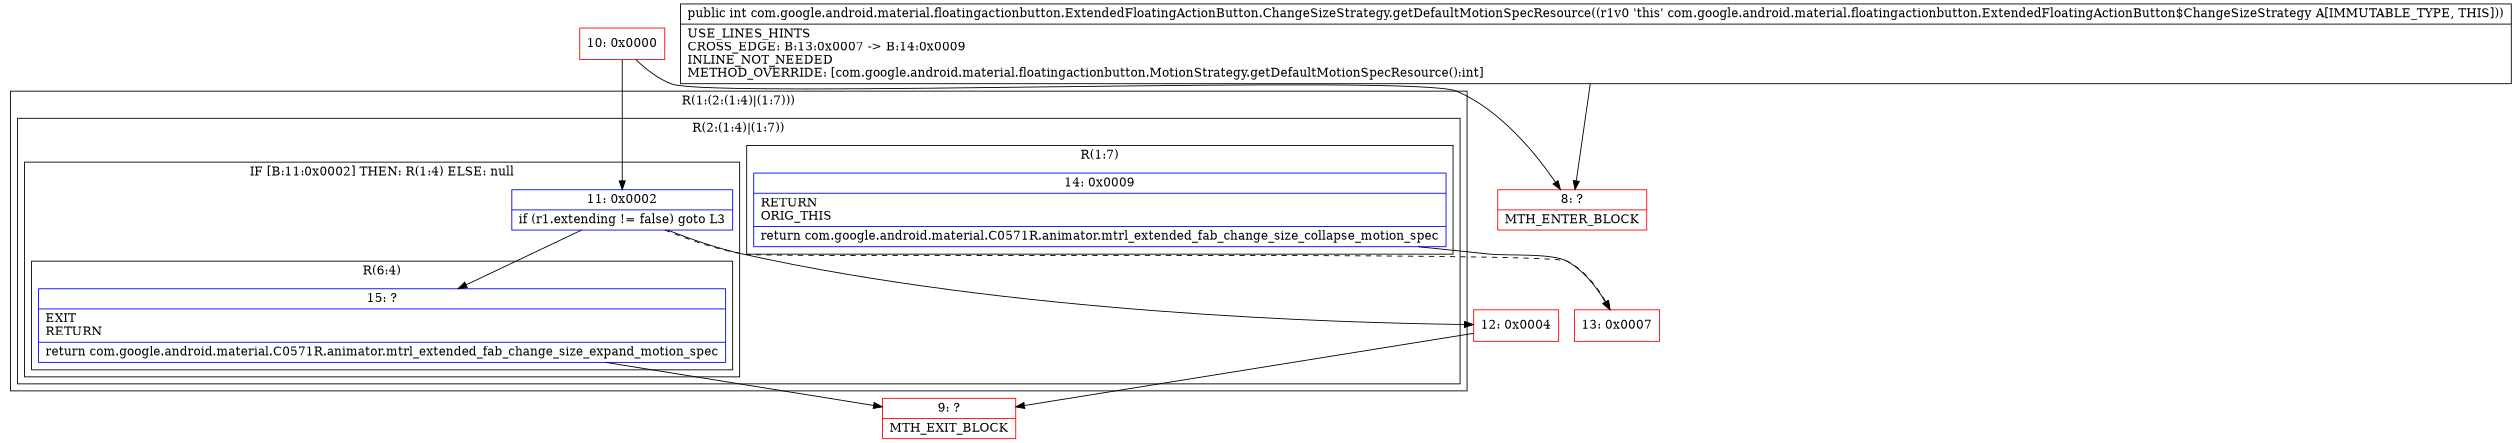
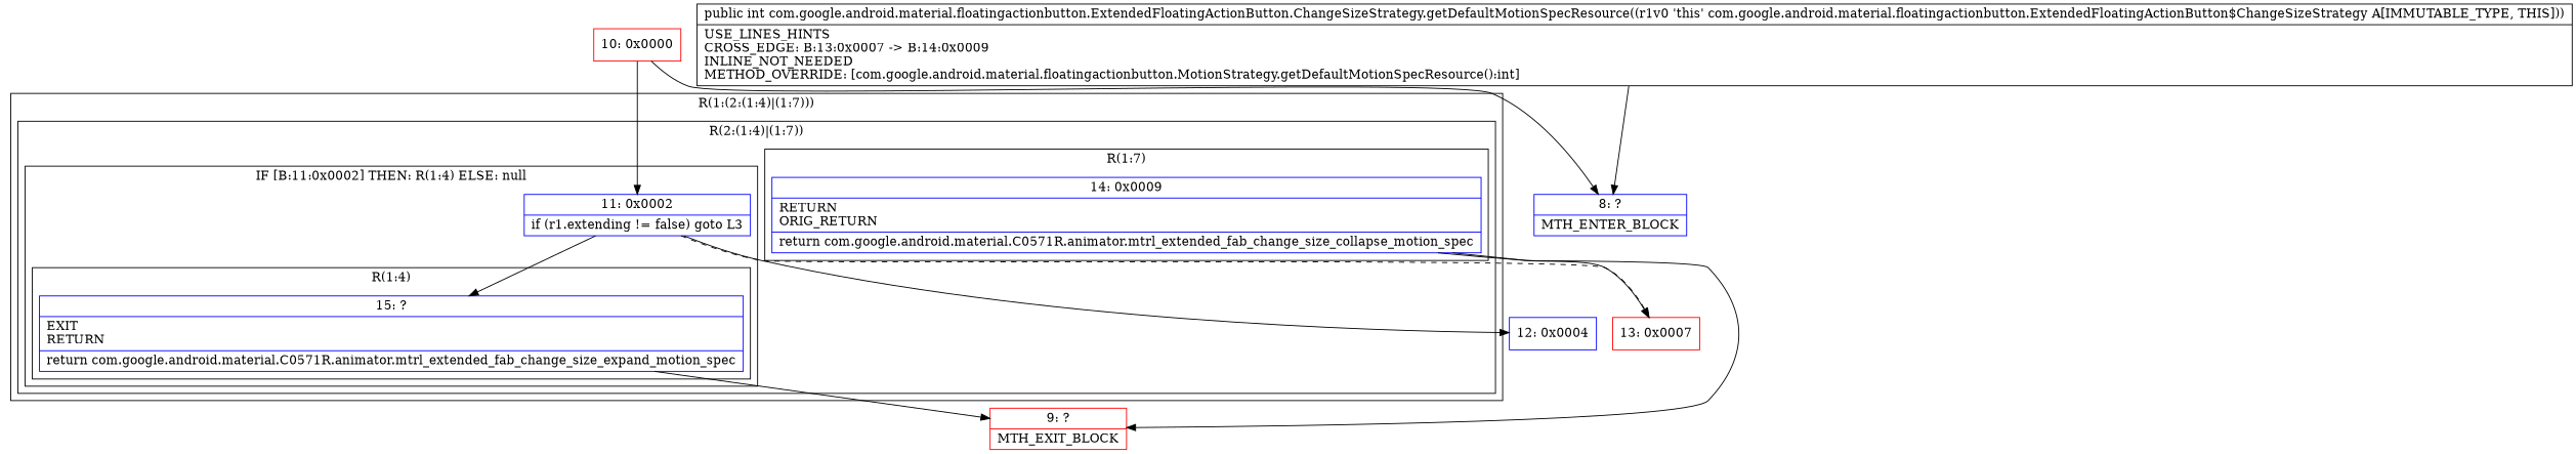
  digraph {
    node [color=red shape=record]
    n1 [color=blue label="{15\:\ ?|EXIT\lRETURN\l|return com.google.android.material.C0571R.animator.mtrl_extended_fab_change_size_expand_motion_spec\l}"]
    n2 [color=blue label="{11\:\ 0x0002|if (r1.extending != false) goto L3\l}"]
-   n3 [color=blue label="{14\:\ 0x0009|RETURN\lORIG_THIS\l|return com.google.android.material.C0571R.animator.mtrl_extended_fab_change_size_collapse_motion_spec\l}"]
+   n3 [color=blue label="{14\:\ 0x0009|RETURN\lORIG_RETURN\l|return com.google.android.material.C0571R.animator.mtrl_extended_fab_change_size_collapse_motion_spec\l}"]
    n4 [label="{9\:\ ?|MTH_EXIT_BLOCK\l}"]
-   n5 [label="{12\:\ 0x0004}"]
+   n5 [color=blue label="{12\:\ 0x0004}"]
    n6 [label="{13\:\ 0x0007}"]
-   n7 [label="{8\:\ ?|MTH_ENTER_BLOCK\l}"]
+   n7 [color=blue label="{8\:\ ?|MTH_ENTER_BLOCK\l}"]
    n8 [label="{10\:\ 0x0000}"]
    n9 [label="{public int com.google.android.material.floatingactionbutton.ExtendedFloatingActionButton.ChangeSizeStrategy.getDefaultMotionSpecResource((r1v0 'this' com.google.android.material.floatingactionbutton.ExtendedFloatingActionButton$ChangeSizeStrategy A[IMMUTABLE_TYPE, THIS]))  | USE_LINES_HINTS\lCROSS_EDGE: B:13:0x0007 \-\> B:14:0x0009\lINLINE_NOT_NEEDED\lMETHOD_OVERRIDE: [com.google.android.material.floatingactionbutton.MotionStrategy.getDefaultMotionSpecResource():int]\l}" color=""]
    subgraph cluster_1 {
      label="R(1:(2:(1:4)|(1:7)))"
      subgraph cluster_2 {
        label="R(2:(1:4)|(1:7))"
        subgraph cluster_3 {
          label="IF [B:11:0x0002] THEN: R(1:4) ELSE: null"
          n2
          subgraph cluster_4 {
-           label="R(6:4)"
+           label="R(1:4)"
            n1
          }
        }
        subgraph cluster_5 {
          label="R(1:7)"
          n3
        }
      }
    }
    n1 -> n4
    n2 -> n1
    n2 -> n5
    n2 -> n6 [style=dashed]
-   n5 -> n4
+   n3 -> n4
    n3 -> n6
    n8 -> n2
    n8 -> n7
    n9 -> n7
  }
